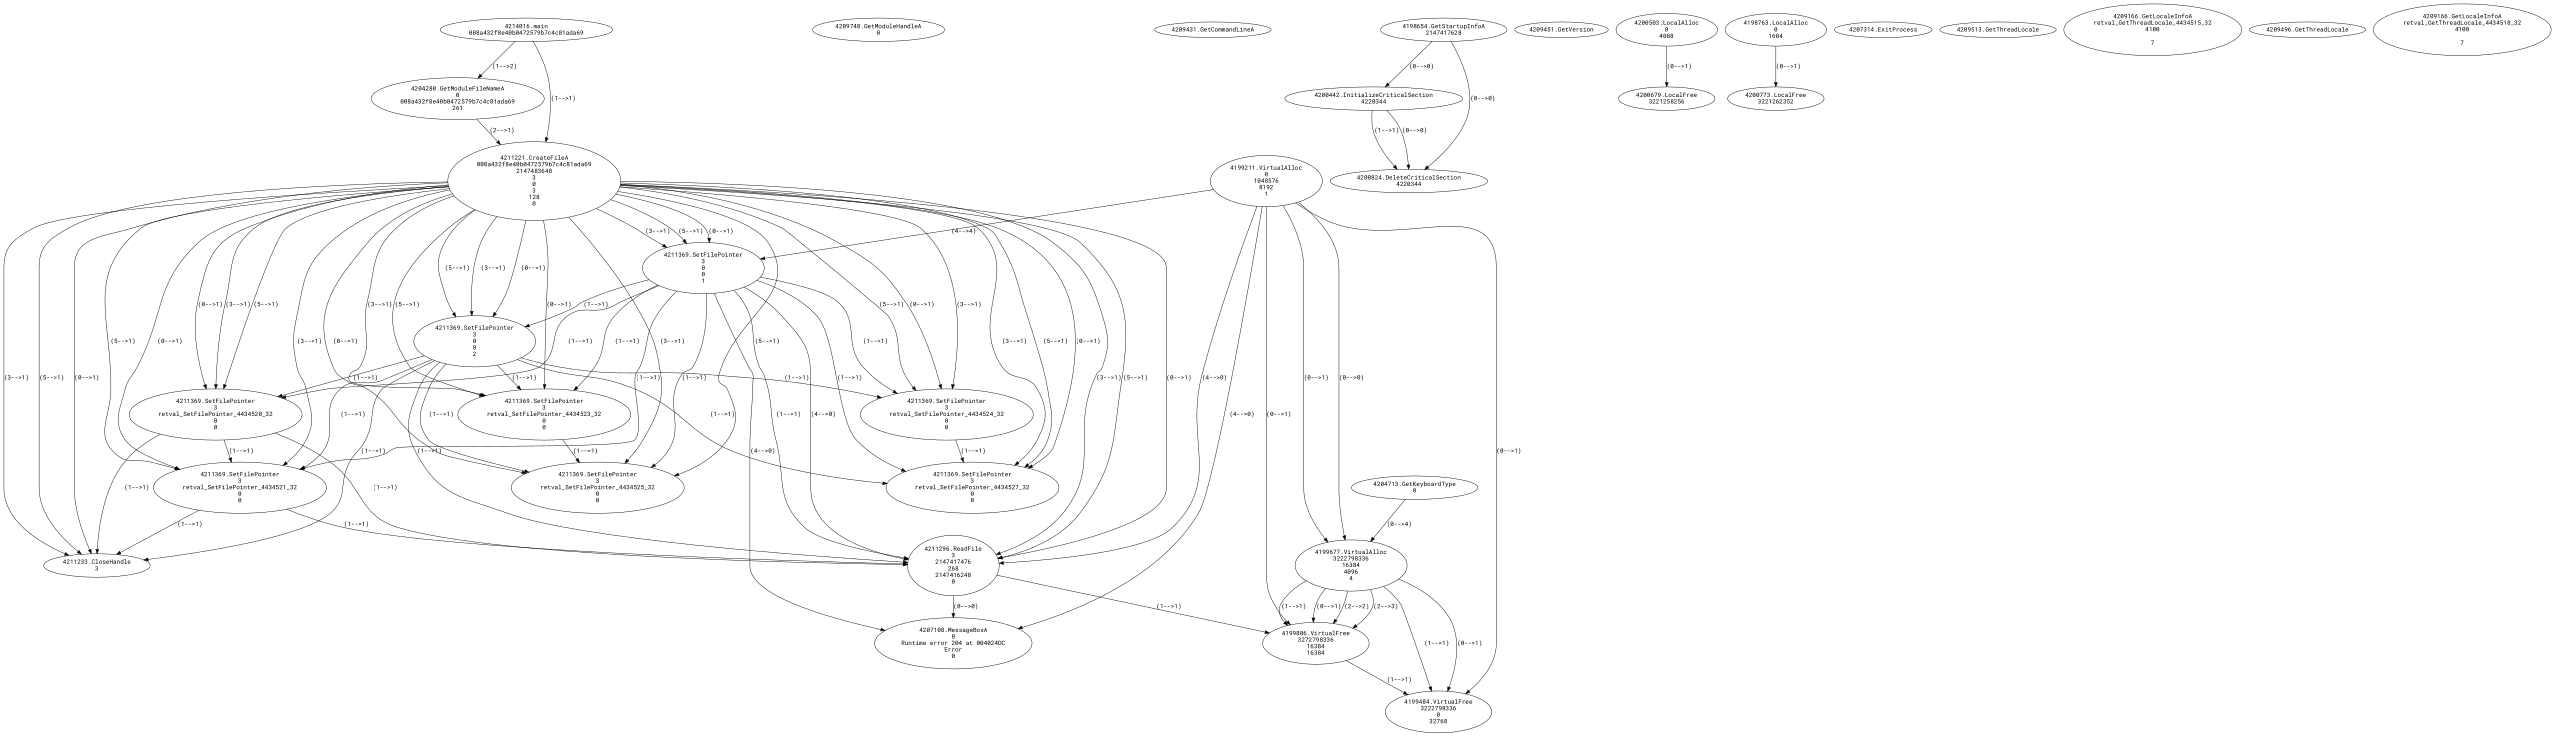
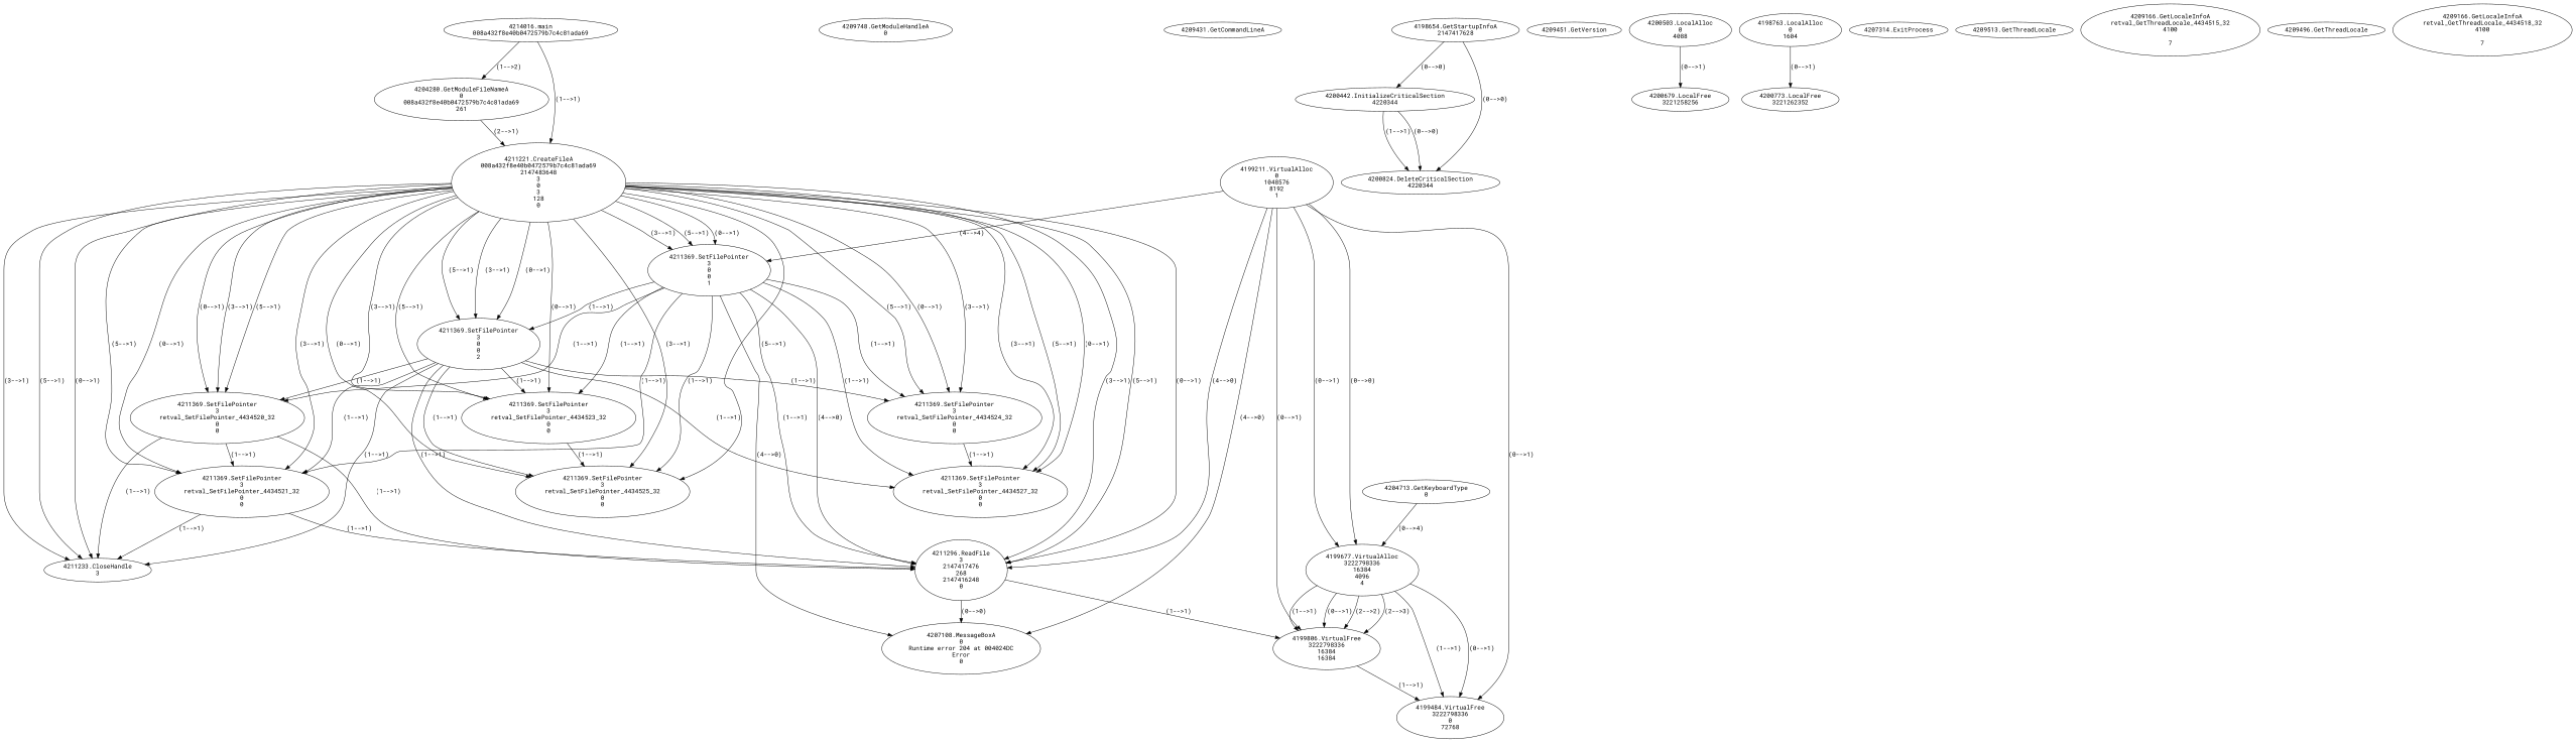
  digraph {
    fontname="Roboto Mono"
    node [fontname="Roboto Mono"]
    edge [fontname="Roboto Mono"]
    n1 [label="4214016.main\n008a432f8e40b0472579b7c4c81ada69"]
    n2 [label="4204280.GetModuleFileNameA\n0\n008a432f8e40b0472579b7c4c81ada69\n261"]
    n3 [label="4211221.CreateFileA\n008a432f8e40b0472579b7c4c81ada69\n2147483648\n3\n0\n3\n128\n0"]
    n4 [label="4211369.SetFilePointer\n3\n0\n0\n1"]
    n5 [label="4211296.ReadFile\n3\n2147417476\n268\n2147416248\n0"]
    n6 [label="4211369.SetFilePointer\n3\n0\n0\n2"]
    n7 [label="4211369.SetFilePointer\n3\nretval_SetFilePointer_4434520_32\n0\n0"]
    n8 [label="4211369.SetFilePointer\n3\nretval_SetFilePointer_4434521_32\n0\n0"]
    n9 [label="4211233.CloseHandle\n3"]
    n10 [label="4211369.SetFilePointer\n3\nretval_SetFilePointer_4434523_32\n0\n0"]
    n11 [label="4211369.SetFilePointer\n3\nretval_SetFilePointer_4434525_32\n0\n0"]
    n12 [label="4211369.SetFilePointer\n3\nretval_SetFilePointer_4434524_32\n0\n0"]
    n13 [label="4211369.SetFilePointer\n3\nretval_SetFilePointer_4434527_32\n0\n0"]
    n14 [label="4209748.GetModuleHandleA\n0"]
    n15 [label="4204713.GetKeyboardType\n0"]
    n16 [label="4199677.VirtualAlloc\n3222798336\n16384\n4096\n4"]
-   n17 [label="4199806.VirtualFree\n3272798336\n16384\n16384"]
-   n18 [label="4199484.VirtualFree\n3222798336\n0\n32768"]
+   n17 [label="4199806.VirtualFree\n3222798336\n16384\n16384"]
+   n18 [label="4199484.VirtualFree\n3222798336\n0\n72768"]
    n19 [label="4209431.GetCommandLineA\n"]
    n20 [label="4198654.GetStartupInfoA\n2147417628"]
    n21 [label="4200442.InitializeCriticalSection\n4220344"]
    n22 [label="4200824.DeleteCriticalSection\n4220344"]
    n23 [label="4209451.GetVersion\n"]
    n24 [label="4200503.LocalAlloc\n0\n4088"]
    n25 [label="4200679.LocalFree\n3221258256"]
    n26 [label="4199211.VirtualAlloc\n0\n1048576\n8192\n1"]
    n27 [label="4207108.MessageBoxA\n0\nRuntime error 204 at 004024DC\nError\n0"]
    n28 [label="4198763.LocalAlloc\n0\n1604"]
    n29 [label="4200773.LocalFree\n3221262352"]
    n30 [label="4207314.ExitProcess\n"]
    n31 [label="4209513.GetThreadLocale\n"]
    n32 [label="4209166.GetLocaleInfoA\nretval_GetThreadLocale_4434515_32\n4100\n\n7"]
    n33 [label="4209496.GetThreadLocale\n"]
    n34 [label="4209166.GetLocaleInfoA\nretval_GetThreadLocale_4434518_32\n4100\n\n7"]
    n1 -> n2 [label="(1-->2)"]
    n1 -> n3 [label="(1-->1)"]
    n2 -> n3 [label="(2-->1)"]
    n3 -> n4 [label="(3-->1)"]
    n3 -> n4 [label="(5-->1)"]
    n3 -> n4 [label="(0-->1)"]
    n3 -> n5 [label="(3-->1)"]
    n3 -> n5 [label="(5-->1)"]
    n3 -> n5 [label="(0-->1)"]
    n3 -> n6 [label="(3-->1)"]
    n3 -> n6 [label="(5-->1)"]
    n3 -> n6 [label="(0-->1)"]
    n3 -> n7 [label="(3-->1)"]
    n3 -> n7 [label="(5-->1)"]
    n3 -> n7 [label="(0-->1)"]
    n3 -> n8 [label="(3-->1)"]
    n3 -> n8 [label="(5-->1)"]
    n3 -> n8 [label="(0-->1)"]
    n3 -> n9 [label="(3-->1)"]
    n3 -> n9 [label="(5-->1)"]
    n3 -> n9 [label="(0-->1)"]
    n3 -> n10 [label="(3-->1)"]
    n3 -> n10 [label="(5-->1)"]
    n3 -> n10 [label="(0-->1)"]
    n3 -> n11 [label="(3-->1)"]
    n3 -> n11 [label="(5-->1)"]
    n3 -> n11 [label="(0-->1)"]
    n3 -> n12 [label="(3-->1)"]
    n3 -> n12 [label="(5-->1)"]
    n3 -> n12 [label="(0-->1)"]
    n3 -> n13 [label="(3-->1)"]
    n3 -> n13 [label="(5-->1)"]
    n3 -> n13 [label="(0-->1)"]
    n4 -> n5 [label="(1-->1)"]
    n4 -> n5 [label="(4-->0)"]
    n4 -> n6 [label="(1-->1)"]
    n4 -> n7 [label="(1-->1)"]
    n4 -> n8 [label="(1-->1)"]
    n4 -> n10 [label="(1-->1)"]
    n4 -> n11 [label="(1-->1)"]
    n4 -> n12 [label="(1-->1)"]
    n4 -> n13 [label="(1-->1)"]
    n4 -> n27 [label="(4-->0)"]
    n5 -> n17 [label="(1-->1)"]
    n5 -> n27 [label="(0-->0)"]
    n6 -> n5 [label="(1-->1)"]
    n6 -> n7 [label="(1-->1)"]
    n6 -> n8 [label="(1-->1)"]
    n6 -> n9 [label="(1-->1)"]
    n6 -> n10 [label="(1-->1)"]
    n6 -> n11 [label="(1-->1)"]
    n6 -> n12 [label="(1-->1)"]
    n6 -> n13 [label="(1-->1)"]
    n7 -> n5 [label="(1-->1)"]
    n7 -> n8 [label="(1-->1)"]
    n7 -> n9 [label="(1-->1)"]
    n8 -> n5 [label="(1-->1)"]
    n8 -> n9 [label="(1-->1)"]
    n10 -> n11 [label="(1-->1)"]
    n12 -> n13 [label="(1-->1)"]
    n15 -> n16 [label="(0-->4)"]
    n16 -> n17 [label="(1-->1)"]
    n16 -> n17 [label="(0-->1)"]
    n16 -> n17 [label="(2-->2)"]
    n16 -> n17 [label="(2-->3)"]
    n16 -> n18 [label="(1-->1)"]
    n16 -> n18 [label="(0-->1)"]
    n17 -> n18 [label="(1-->1)"]
    n20 -> n21 [label="(0-->0)"]
    n20 -> n22 [label="(0-->0)"]
    n21 -> n22 [label="(1-->1)"]
    n21 -> n22 [label="(0-->0)"]
    n24 -> n25 [label="(0-->1)"]
    n26 -> n4 [label="(4-->4)"]
    n26 -> n5 [label="(4-->0)"]
    n26 -> n16 [label="(0-->1)"]
    n26 -> n16 [label="(0-->0)"]
    n26 -> n17 [label="(0-->1)"]
    n26 -> n18 [label="(0-->1)"]
    n26 -> n27 [label="(4-->0)"]
    n28 -> n29 [label="(0-->1)"]
  }
